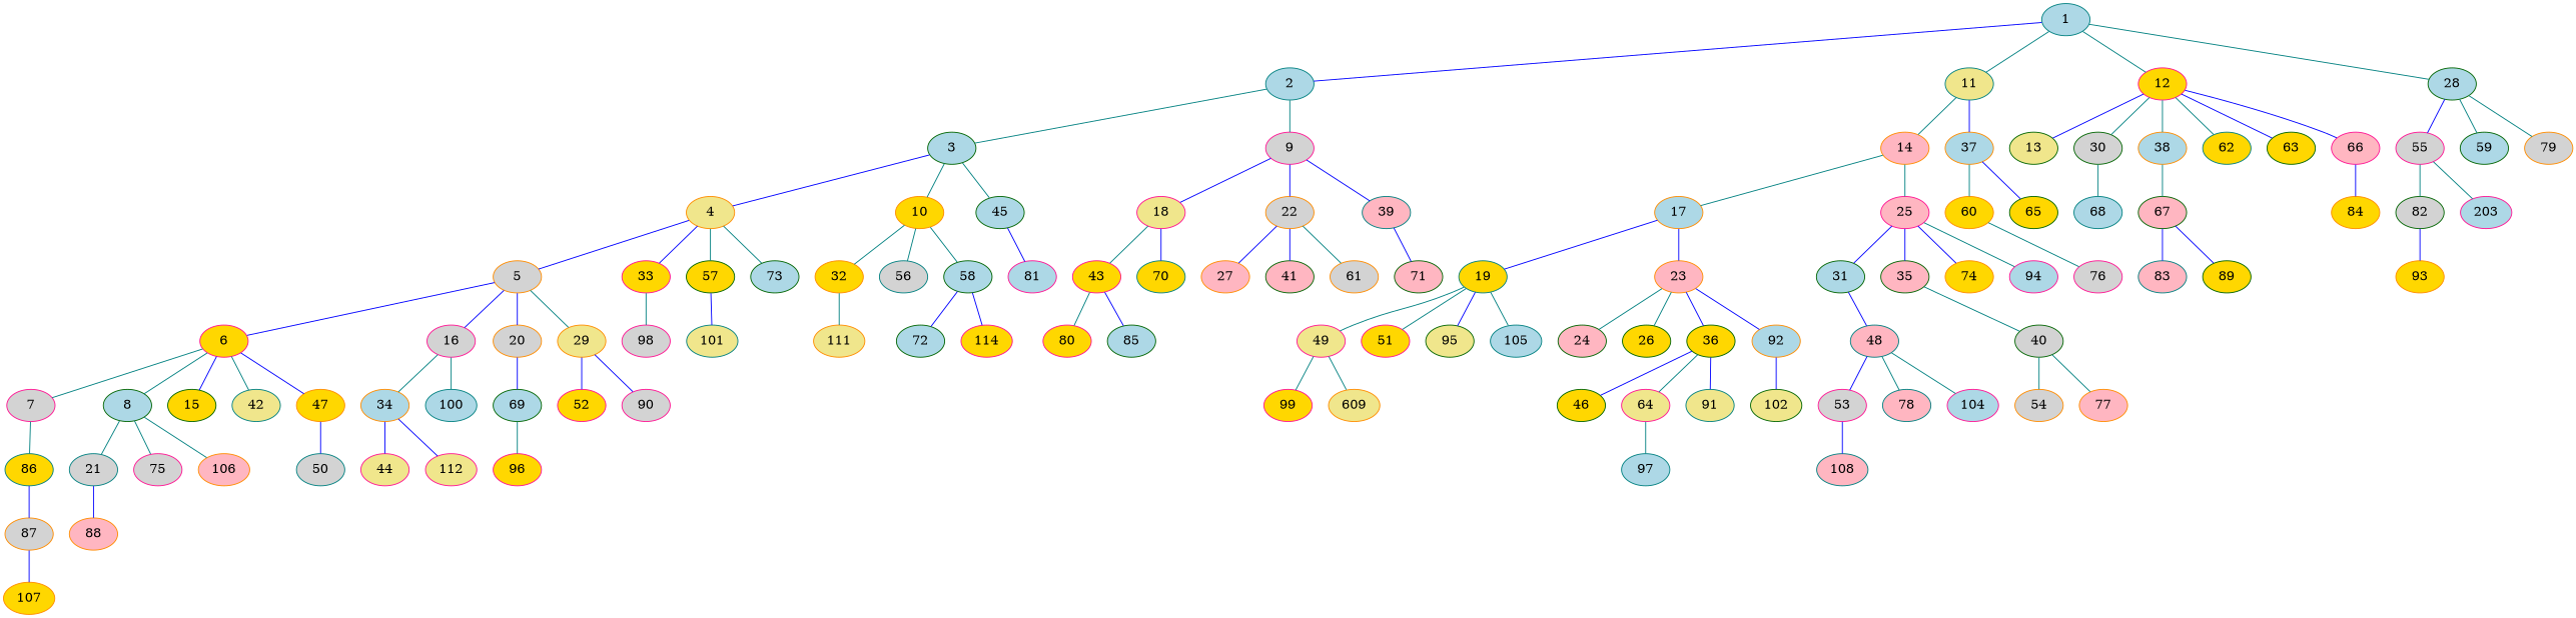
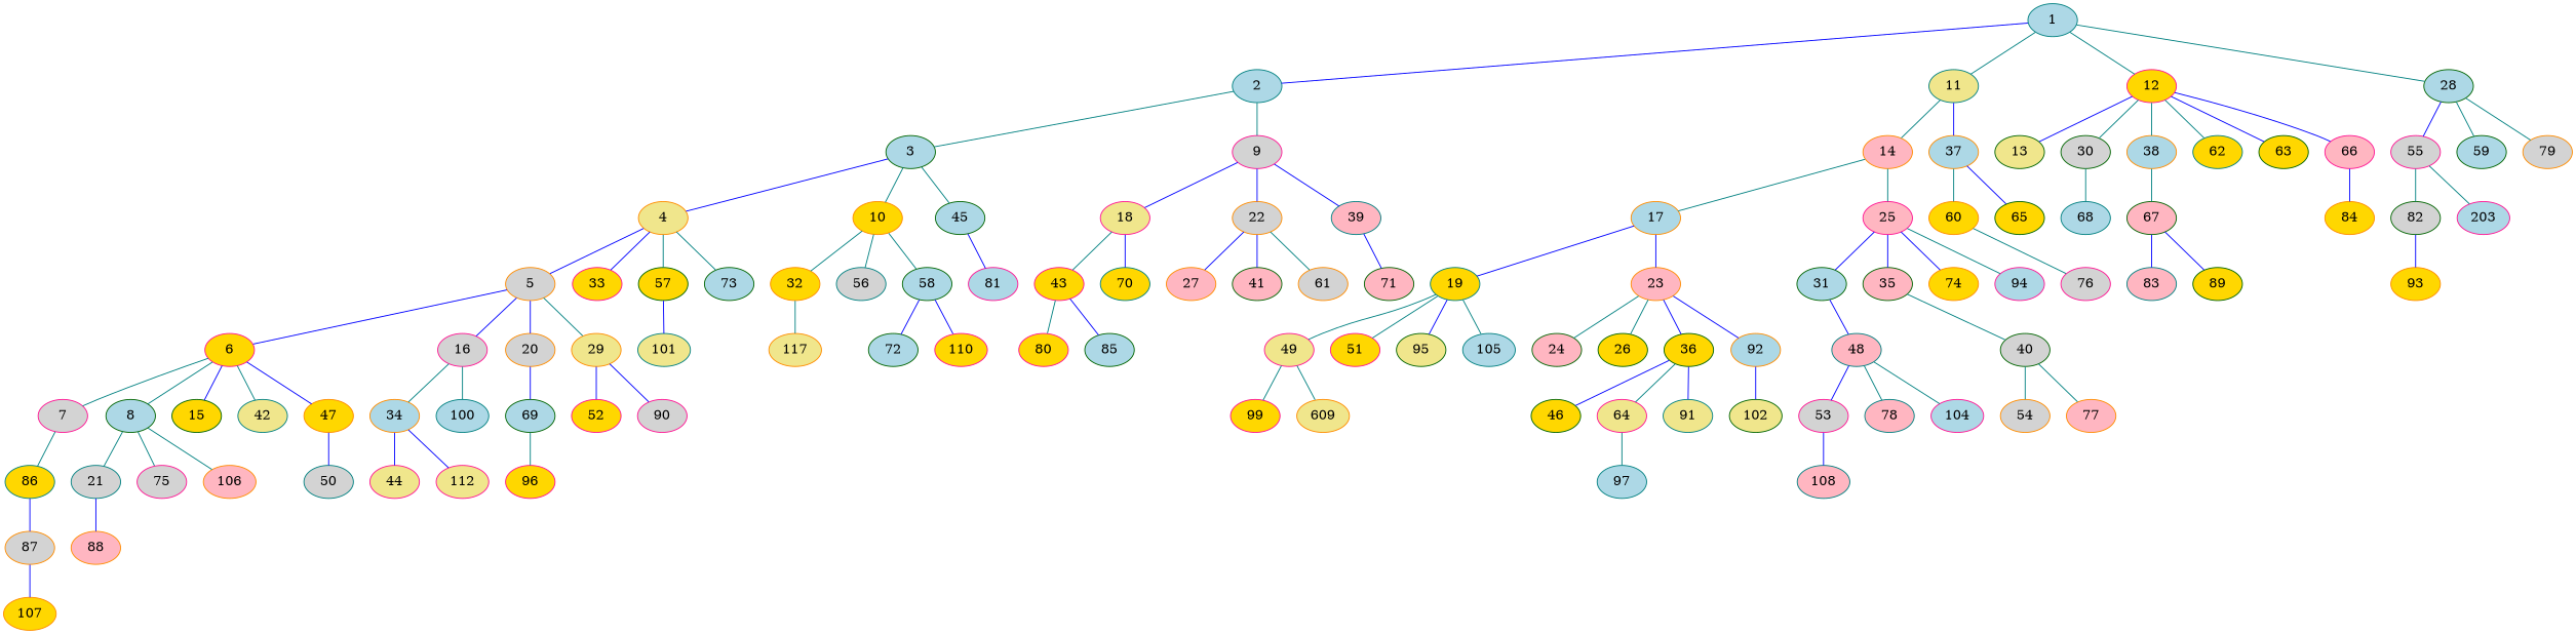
  graph {
    node [color=deeppink fillcolor=gold style=filled]
    edge [color=teal]
    1 [color=teal fillcolor=lightblue]
    2 [color=teal fillcolor=lightblue]
    11 [color=teal fillcolor=khaki]
    12
    28 [color=darkgreen fillcolor=lightblue]
    3 [color=darkgreen fillcolor=lightblue]
    9 [fillcolor=lightgrey]
    14 [color=darkorange fillcolor=lightpink]
    37 [color=darkorange fillcolor=lightblue]
    13 [color=darkgreen fillcolor=khaki]
    30 [color=darkgreen fillcolor=lightgrey]
    38 [color=darkorange fillcolor=lightblue]
    62 [color=teal]
    63 [color=darkgreen]
    66 [fillcolor=lightpink]
    55 [fillcolor=lightgrey]
    59 [color=darkgreen fillcolor=lightblue]
    79 [color=darkorange fillcolor=lightgrey]
    4 [color=darkorange fillcolor=khaki]
    10 [color=darkorange]
    45 [color=darkgreen fillcolor=lightblue]
    18 [fillcolor=khaki]
    22 [color=darkorange fillcolor=lightgrey]
    39 [color=teal fillcolor=lightpink]
    5 [color=darkorange fillcolor=lightgrey]
    33
    57 [color=darkgreen]
    73 [color=darkgreen fillcolor=lightblue]
    32 [color=darkorange]
    56 [color=teal fillcolor=lightgrey]
    58 [color=darkgreen fillcolor=lightblue]
    81 [fillcolor=lightblue]
    6
    16 [fillcolor=lightgrey]
    20 [color=darkorange fillcolor=lightgrey]
    29 [color=darkorange fillcolor=khaki]
-   98 [fillcolor=lightgrey]
    101 [color=teal fillcolor=khaki]
    7 [fillcolor=lightgrey]
    8 [color=darkgreen fillcolor=lightblue]
    15 [color=darkgreen]
    42 [color=teal fillcolor=khaki]
    47 [color=darkorange]
    34 [color=darkorange fillcolor=lightblue]
    100 [color=teal fillcolor=lightblue]
    69 [color=darkgreen fillcolor=lightblue]
    52
    90 [fillcolor=lightgrey]
    86 [color=teal]
    21 [color=teal fillcolor=lightgrey]
    75 [fillcolor=lightgrey]
    106 [color=darkorange fillcolor=lightpink]
    50 [color=teal fillcolor=lightgrey]
    87 [color=darkorange fillcolor=lightgrey]
    88 [color=darkorange fillcolor=lightpink]
    43
    70 [color=teal]
    27 [color=darkorange fillcolor=lightpink]
    41 [color=darkgreen fillcolor=lightpink]
    61 [color=darkorange fillcolor=lightgrey]
    71 [color=darkgreen fillcolor=lightpink]
-   111 [color=darkorange fillcolor=khaki]
+   111 [color=darkorange fillcolor=khaki label=117]
    72 [color=darkgreen fillcolor=lightblue]
-   110 [label=114]
+   110
    17 [color=darkorange fillcolor=lightblue]
    25 [fillcolor=lightpink]
    60 [color=darkorange]
    65 [color=darkgreen]
    68 [color=teal fillcolor=lightblue]
    67 [color=darkgreen fillcolor=lightpink]
    84 [color=darkorange]
    19 [color=teal]
    23 [color=darkorange fillcolor=lightpink]
    31 [color=darkgreen fillcolor=lightblue]
    35 [color=darkgreen fillcolor=lightpink]
    74 [color=darkorange]
    94 [fillcolor=lightblue]
    44 [fillcolor=khaki]
    112 [fillcolor=khaki]
    49 [fillcolor=khaki]
    51
    95 [color=darkgreen fillcolor=khaki]
    105 [color=teal fillcolor=lightblue]
    24 [color=darkgreen fillcolor=lightpink]
    26 [color=darkgreen]
    36 [color=darkgreen]
    92 [color=darkorange fillcolor=lightblue]
    80
    85 [color=darkgreen fillcolor=lightblue]
    99
    n91 [color=darkorange fillcolor=khaki label=609]
    96
    46 [color=darkgreen]
    64 [fillcolor=khaki]
    91 [color=teal fillcolor=khaki]
    102 [color=darkgreen fillcolor=khaki]
    48 [color=teal fillcolor=lightpink]
    40 [color=darkgreen fillcolor=lightgrey]
    82 [color=darkgreen fillcolor=lightgrey]
    n100 [fillcolor=lightblue label=203]
    53 [fillcolor=lightgrey]
    78 [color=teal fillcolor=lightpink]
    104 [fillcolor=lightblue]
    54 [color=darkorange fillcolor=lightgrey]
    77 [color=darkorange fillcolor=lightpink]
    97 [color=teal fillcolor=lightblue]
    76 [fillcolor=lightgrey]
    83 [color=teal fillcolor=lightpink]
    89 [color=darkgreen]
    108 [color=teal fillcolor=lightpink]
    93 [color=darkorange]
    107 [color=darkorange]
    1 -- 2 [color=blue]
    1 -- 11
    1 -- 12
    1 -- 28
    2 -- 3
    2 -- 9
    11 -- 14
    11 -- 37 [color=blue]
    12 -- 13 [color=blue]
    12 -- 30
    12 -- 38
    12 -- 62
    12 -- 63 [color=blue]
    12 -- 66 [color=blue]
    28 -- 55 [color=blue]
    28 -- 59
    28 -- 79
    3 -- 4 [color=blue]
    3 -- 10
    3 -- 45
    9 -- 18 [color=blue]
    9 -- 22 [color=blue]
    9 -- 39 [color=blue]
    14 -- 17
    14 -- 25
    37 -- 60
    37 -- 65 [color=blue]
    30 -- 68
    38 -- 67
    66 -- 84 [color=blue]
    55 -- 82
    55 -- n100
    4 -- 5 [color=blue]
    4 -- 33 [color=blue]
    4 -- 57
    4 -- 73
    10 -- 32
    10 -- 56
    10 -- 58
    45 -- 81 [color=blue]
    18 -- 43
    18 -- 70 [color=blue]
    22 -- 27 [color=blue]
    22 -- 41 [color=blue]
    22 -- 61
    39 -- 71 [color=blue]
    5 -- 6 [color=blue]
    5 -- 16 [color=blue]
    5 -- 20 [color=blue]
    5 -- 29
-   33 -- 98
    57 -- 101 [color=blue]
    32 -- 111
    58 -- 72 [color=blue]
    58 -- 110 [color=blue]
    6 -- 7
    6 -- 8
    6 -- 15 [color=blue]
    6 -- 42
    6 -- 47 [color=blue]
    16 -- 34
    16 -- 100
    20 -- 69 [color=blue]
    29 -- 52 [color=blue]
    29 -- 90 [color=blue]
    7 -- 86
    8 -- 21
    8 -- 75
    8 -- 106
    47 -- 50 [color=blue]
    34 -- 44 [color=blue]
    34 -- 112 [color=blue]
    69 -- 96
    86 -- 87 [color=blue]
    21 -- 88 [color=blue]
    87 -- 107 [color=blue]
    43 -- 80
    43 -- 85 [color=blue]
    17 -- 19 [color=blue]
    17 -- 23 [color=blue]
    25 -- 31 [color=blue]
    25 -- 35 [color=blue]
    25 -- 74 [color=blue]
    25 -- 94
    60 -- 76
    67 -- 83 [color=blue]
    67 -- 89 [color=blue]
    19 -- 49
    19 -- 51
    19 -- 95 [color=blue]
    19 -- 105
    23 -- 24
    23 -- 26
    23 -- 36 [color=blue]
    23 -- 92 [color=blue]
    31 -- 48 [color=blue]
    35 -- 40
    49 -- 99
    49 -- n91
    36 -- 46 [color=blue]
    36 -- 64
    36 -- 91 [color=blue]
    92 -- 102 [color=blue]
    64 -- 97
    48 -- 53 [color=blue]
    48 -- 78
    48 -- 104
    40 -- 54
    40 -- 77
    82 -- 93 [color=blue]
    53 -- 108 [color=blue]
  }
